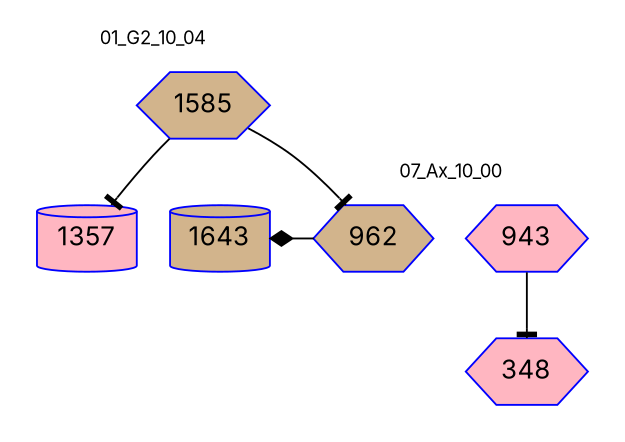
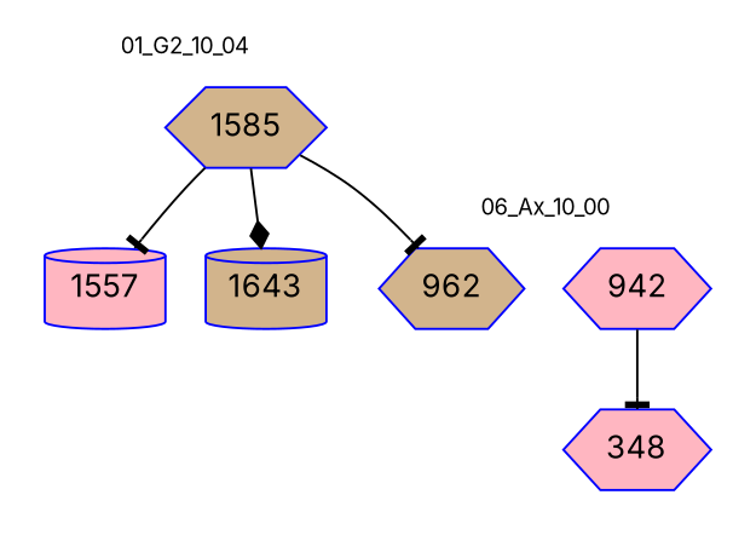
  digraph {
    fontname=Inter
    node [color=blue fillcolor=lightpink fontname=Inter shape=hexagon style=filled]
    edge [arrowhead=tee color=black fontname=Inter]
-   n1 [label=943]
+   n1 [label=942]
    n2 [label=348]
    n3 [fillcolor=tan label=962]
    n4 [fillcolor=tan label=1585]
-   n5 [label=1357 shape=cylinder]
+   n5 [label=1557 shape=cylinder]
    n6 [fillcolor=tan label=1643 shape=cylinder]
    subgraph cluster_1 {
      color=white
      fontsize=10
-     label="07_Ax_10_00"
+     label="06_Ax_10_00"
      n1
      n2
      n3
    }
    subgraph cluster_2 {
      color=white
      fontsize=10
      label="01_G2_10_04"
      n4
      n5
      n6
    }
    n1 -> n2
    n4 -> n3
    n4 -> n5
-   n3 -> n6 [arrowhead=diamond]
+   n4 -> n6 [arrowhead=diamond]
  }
